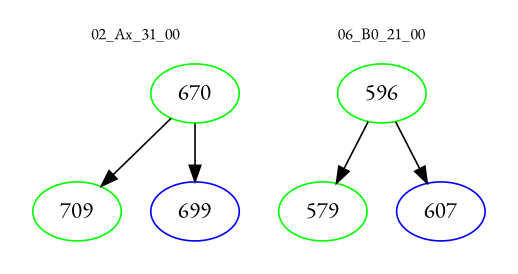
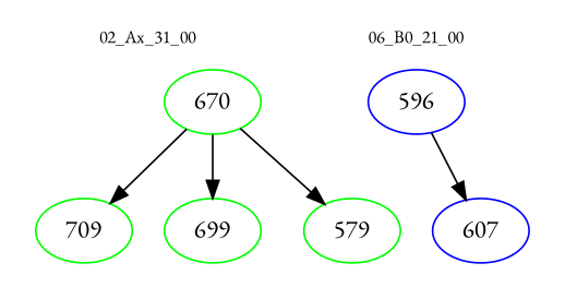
  digraph {
    fontname="EB Garamond"
    node [color=green fontname="EB Garamond"]
    edge [color=black fontname="EB Garamond"]
    n1 [label=670]
    n2 [label=709]
-   n3 [color=blue label=699]
-   n4 [label=596]
+   n3 [label=699]
+   n4 [color=blue label=596]
    n5 [label=579]
    n6 [color=blue label=607]
    subgraph cluster_1 {
      color=white
      fontsize=10
      label="02_Ax_31_00"
      n1
      n2
      n3
    }
    subgraph cluster_2 {
      color=white
      fontsize=10
      label="06_B0_21_00"
      n4
      n5
      n6
    }
    n1 -> n2
    n1 -> n3
-   n4 -> n5
+   n1 -> n5
    n4 -> n6
  }
